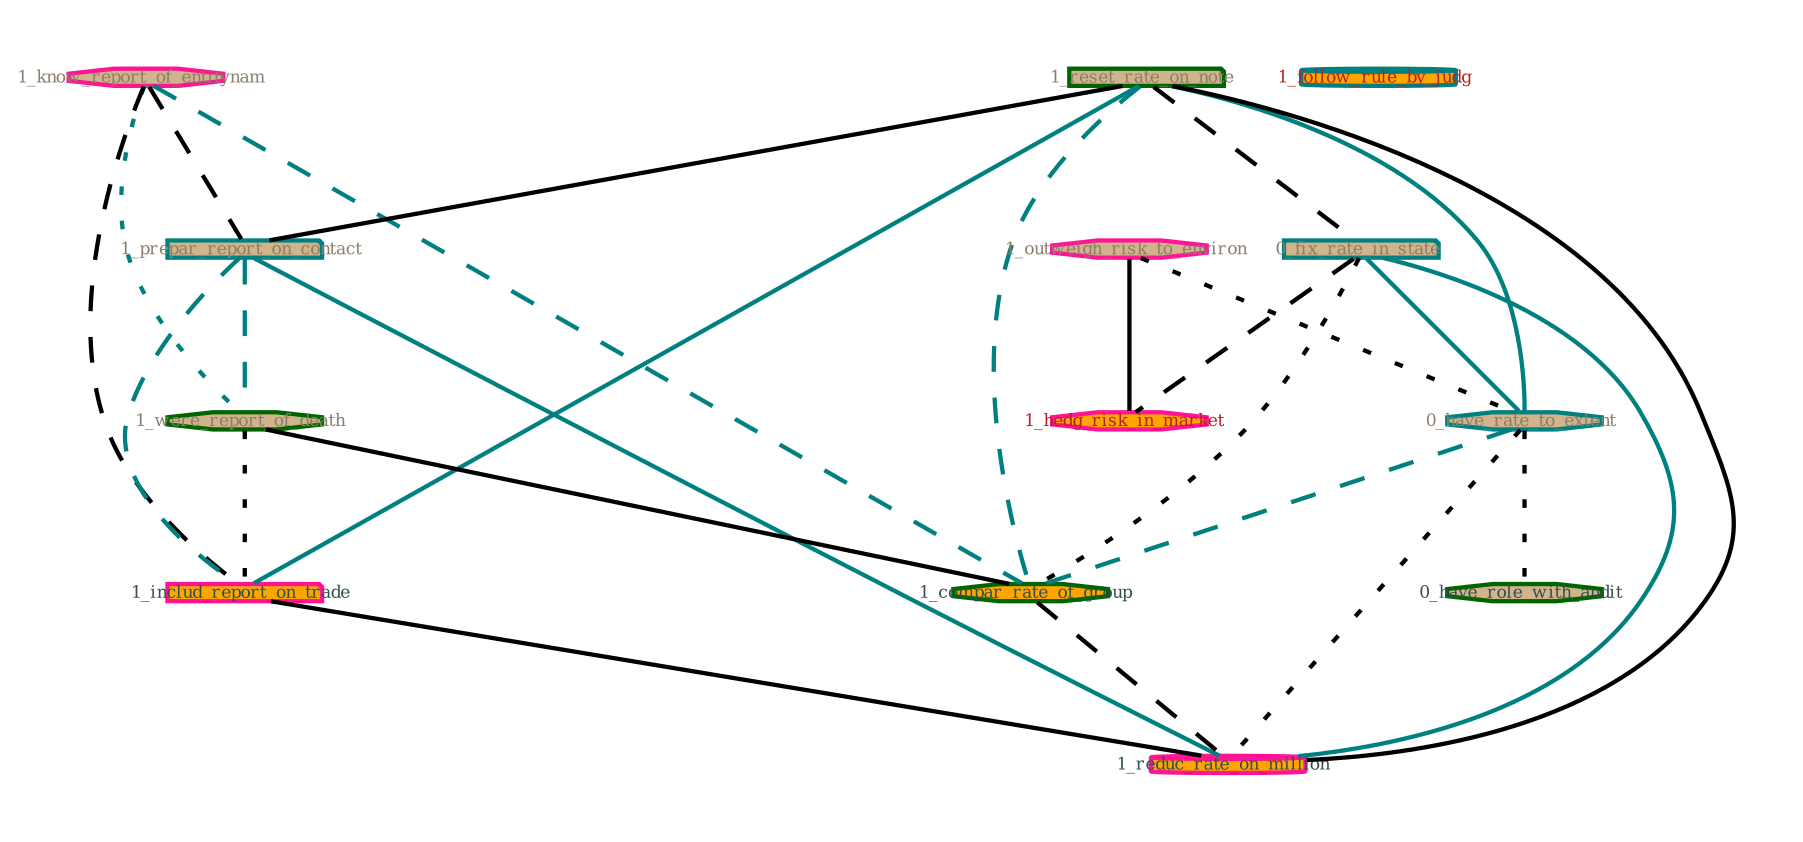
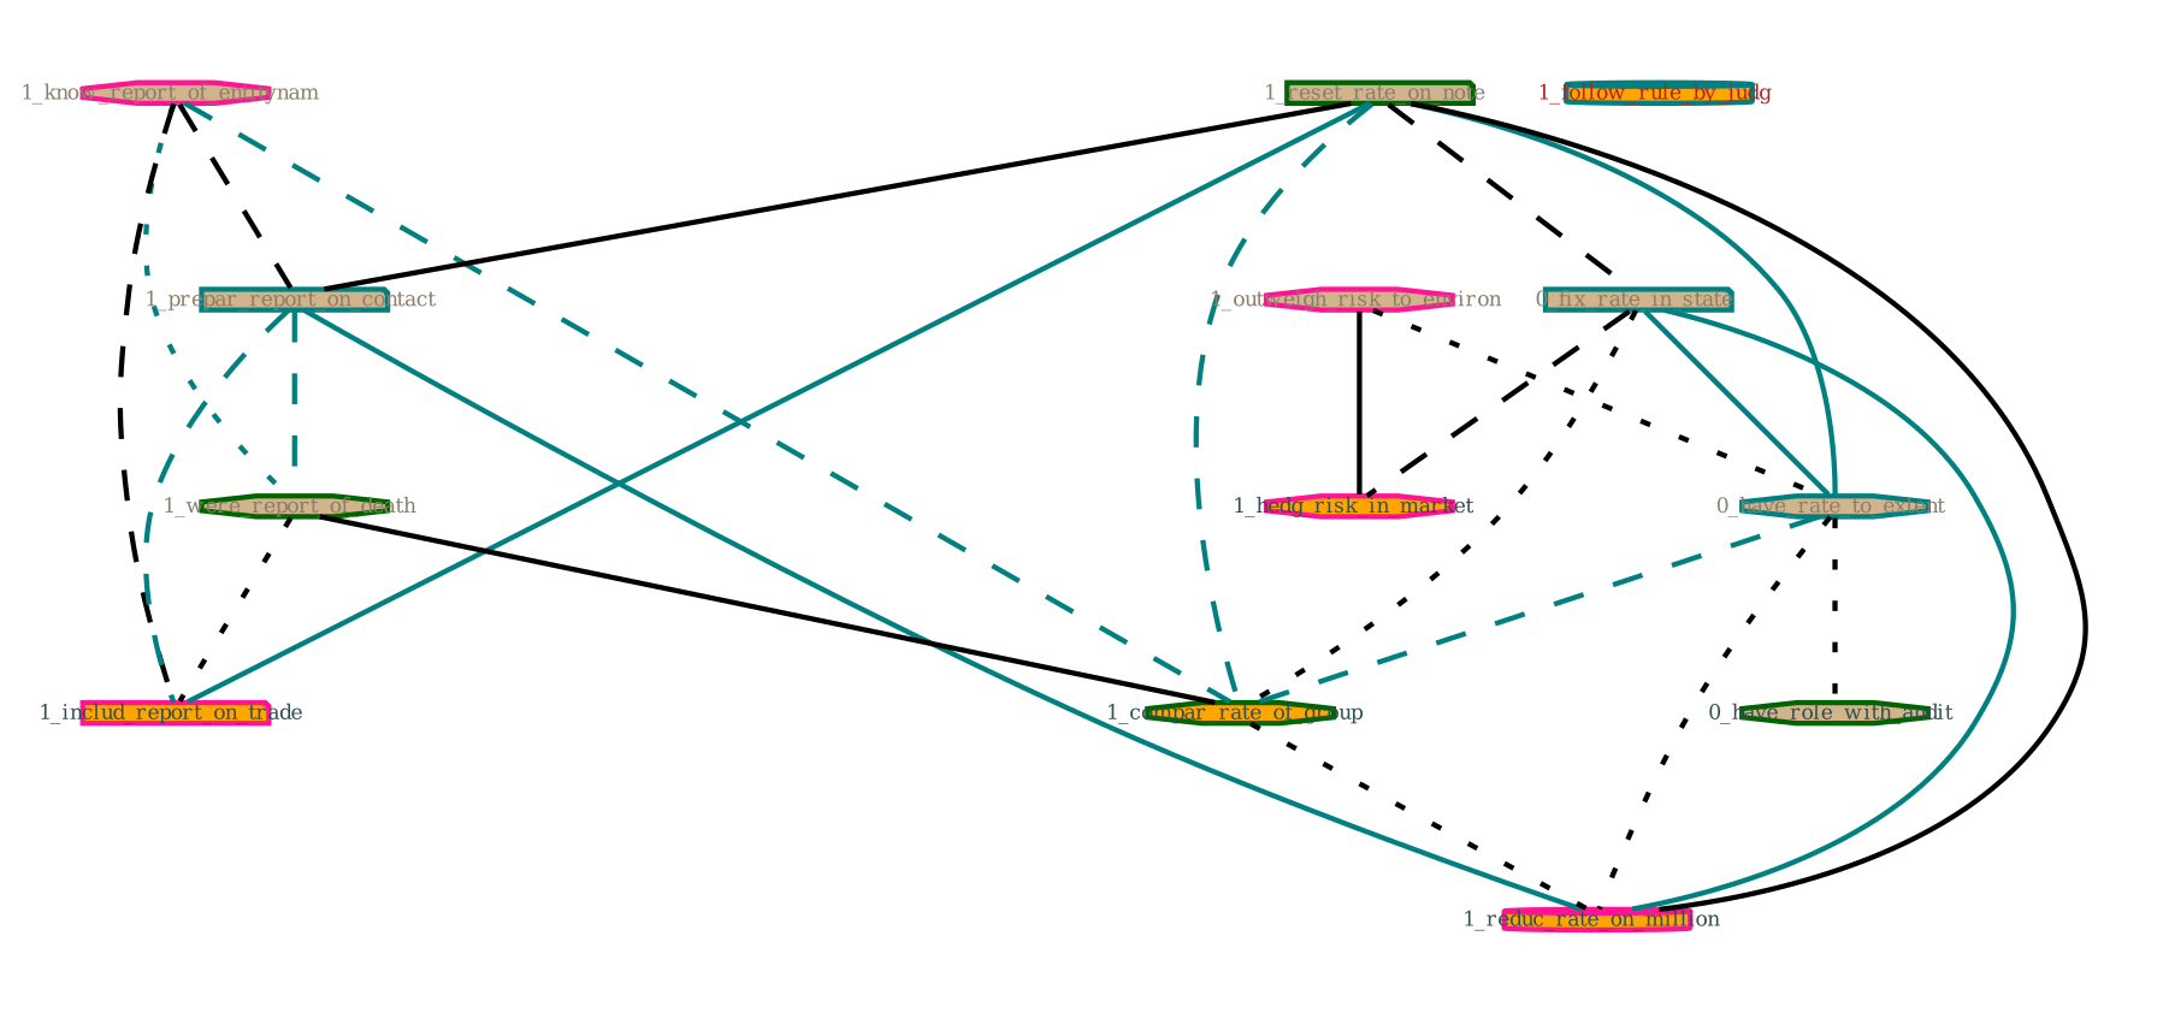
  graph {
    node [color=deeppink fillcolor=tan fixedsize=true fontcolor="#8b7d6b" fontsize=4 shape=octagon style=filled]
    edge [color=black style=dashed w=1]
    "1_know_report_of_entitynam " [height=.06 width=.5]
    "1_reset_rate_on_note " [color=darkgreen height=.06 shape=note width=.5]
    "0_fix_rate_in_state " [color=teal height=.06 shape=note width=.5]
    "1_prepar_report_on_contact " [color=teal height=.06 shape=note width=.5]
    "1_were_report_of_death " [color=darkgreen height=.06 width=.5]
    "1_outweigh_risk_to_environ " [height=.06 width=.5]
    "0_have_rate_to_extent " [color=teal height=.06 width=.5]
    "1_follow_rule_by_judg " [color=teal fillcolor=orange fontcolor="#b22222" height=.06 shape=cylinder width=.5]
-   "1_hedg_risk_in_market " [fillcolor=orange fontcolor="#b22222" height=.06 width=.5]
+   "1_hedg_risk_in_market " [fillcolor=orange fontcolor="#2f4f4f" height=.06 width=.5]
    "1_includ_report_on_trade " [fillcolor=orange fontcolor="#2f4f4f" height=.06 shape=note width=.5]
    "1_compar_rate_of_group " [color=darkgreen fillcolor=orange fontcolor="#2f4f4f" height=.06 width=.5]
    "1_reduc_rate_on_million " [fillcolor=orange fontcolor="#2f4f4f" height=.06 shape=cylinder width=.5]
    "0_have_role_with_audit " [color=darkgreen fontcolor="#2f4f4f" height=.06 width=.5]
    subgraph sub_1 {
      "1_know_report_of_entitynam "
      "1_reset_rate_on_note "
      "0_fix_rate_in_state "
      "1_prepar_report_on_contact "
      "1_were_report_of_death "
      "1_outweigh_risk_to_environ "
      "0_have_rate_to_extent "
    }
    subgraph sub_2 {
      "1_follow_rule_by_judg "
      "1_hedg_risk_in_market "
    }
    "1_know_report_of_entitynam " -- "1_prepar_report_on_contact "
    "1_know_report_of_entitynam " -- "1_were_report_of_death " [color=teal style=dotted w=2]
    "1_know_report_of_entitynam " -- "1_includ_report_on_trade "
    "1_know_report_of_entitynam " -- "1_compar_rate_of_group " [color=teal]
    "1_reset_rate_on_note " -- "0_fix_rate_in_state "
    "1_reset_rate_on_note " -- "1_prepar_report_on_contact " [style=solid]
    "1_reset_rate_on_note " -- "0_have_rate_to_extent " [color=teal style=solid]
    "1_reset_rate_on_note " -- "1_includ_report_on_trade " [color=teal style=solid]
    "1_reset_rate_on_note " -- "1_compar_rate_of_group " [color=teal]
    "1_reset_rate_on_note " -- "1_reduc_rate_on_million " [style=solid w=2]
    "0_fix_rate_in_state " -- "0_have_rate_to_extent " [color=teal style=solid]
    "0_fix_rate_in_state " -- "1_hedg_risk_in_market "
    "0_fix_rate_in_state " -- "1_compar_rate_of_group " [style=dotted]
    "0_fix_rate_in_state " -- "1_reduc_rate_on_million " [color=teal style=solid]
    "1_prepar_report_on_contact " -- "1_were_report_of_death " [color=teal]
    "1_prepar_report_on_contact " -- "1_includ_report_on_trade " [color=teal w=2]
    "1_prepar_report_on_contact " -- "1_reduc_rate_on_million " [color=teal style=solid]
    "1_were_report_of_death " -- "1_includ_report_on_trade " [style=dotted]
    "1_were_report_of_death " -- "1_compar_rate_of_group " [style=solid]
    "1_outweigh_risk_to_environ " -- "0_have_rate_to_extent " [style=dotted]
    "1_outweigh_risk_to_environ " -- "1_hedg_risk_in_market " [style=solid]
    "0_have_rate_to_extent " -- "1_compar_rate_of_group " [color=teal]
    "0_have_rate_to_extent " -- "1_reduc_rate_on_million " [style=dotted]
    "0_have_rate_to_extent " -- "0_have_role_with_audit " [style=dotted]
-   "1_includ_report_on_trade " -- "1_reduc_rate_on_million " [style=solid]
-   "1_compar_rate_of_group " -- "1_reduc_rate_on_million "
+   "1_compar_rate_of_group " -- "1_reduc_rate_on_million " [style=dotted]
  }
